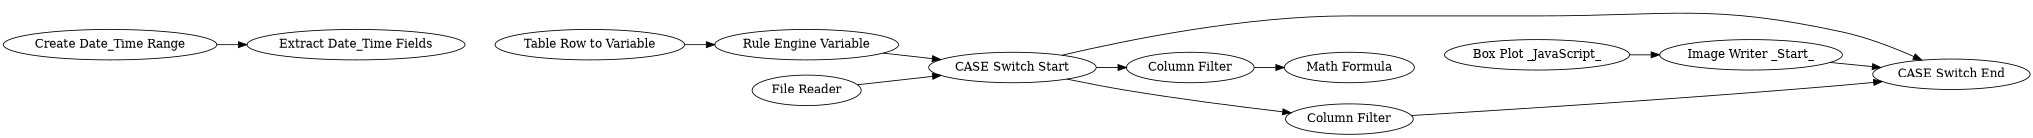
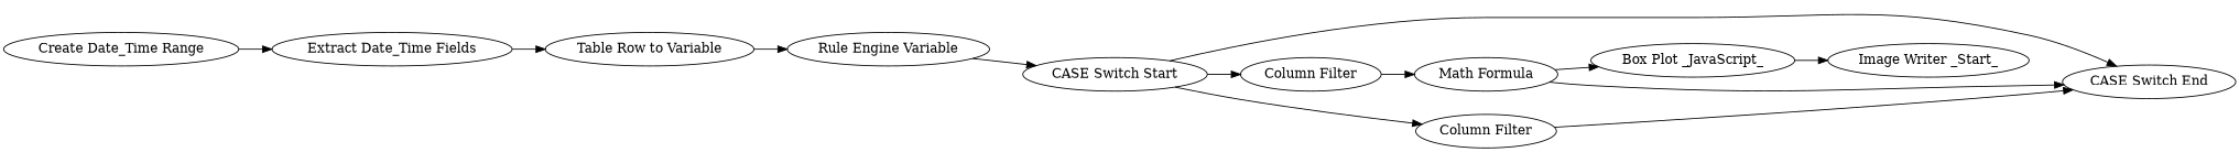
  digraph {
    rankdir=LR
    n1 [label="Math Formula"]
    n2 [label="Box Plot _JavaScript_"]
    n3 [label="CASE Switch End"]
    n4 [label="Image Writer _Start_"]
    n5 [label="Column Filter"]
    n6 [label="Column Filter"]
    n7 [label="Create Date_Time Range"]
    n8 [label="Extract Date_Time Fields"]
    n9 [label="Table Row to Variable"]
    n10 [label="Rule Engine Variable"]
    n11 [label="CASE Switch Start"]
-   n12 [label="File Reader"]
-   n4 -> n3
+   n1 -> n2
+   n1 -> n3
    n2 -> n4
    n5 -> n1
    n6 -> n3
    n7 -> n8
+   n8 -> n9
    n9 -> n10
    n10 -> n11
    n11 -> n3
    n11 -> n5
    n11 -> n6
-   n12 -> n11
  }
